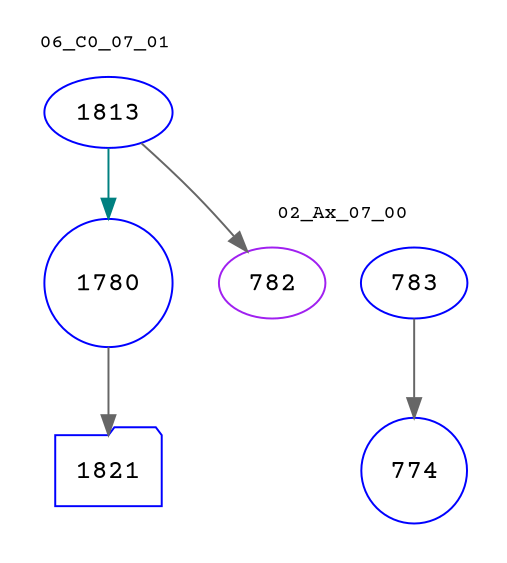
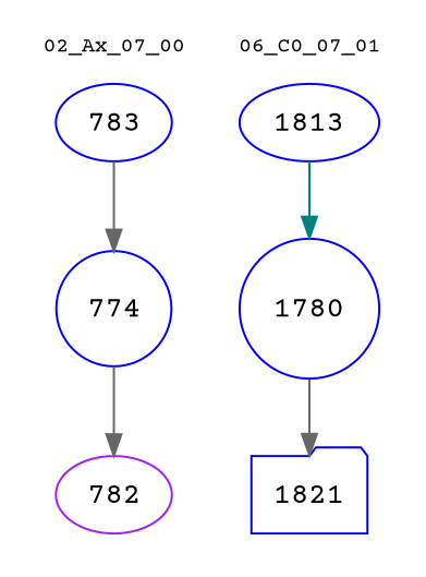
  digraph {
    fontname="Courier Prime"
    node [color=blue fontname="Courier Prime" shape=ellipse]
    edge [color=gray40 fontname="Courier Prime"]
    n1 [label=783]
    n2 [label=774 shape=circle]
    n3 [color=purple label=782]
    n4 [label=1813]
    n5 [label=1780 shape=circle]
    n6 [label=1821 shape=folder]
    subgraph cluster_1 {
      color=white
      fontsize=10
      label="02_Ax_07_00"
      n1
      n2
      n3
    }
    subgraph cluster_2 {
      color=white
      fontsize=10
      label="06_C0_07_01"
      n4
      n5
      n6
    }
    n1 -> n2
-   n4 -> n3
+   n2 -> n3
    n4 -> n5 [color=teal]
    n5 -> n6
  }
